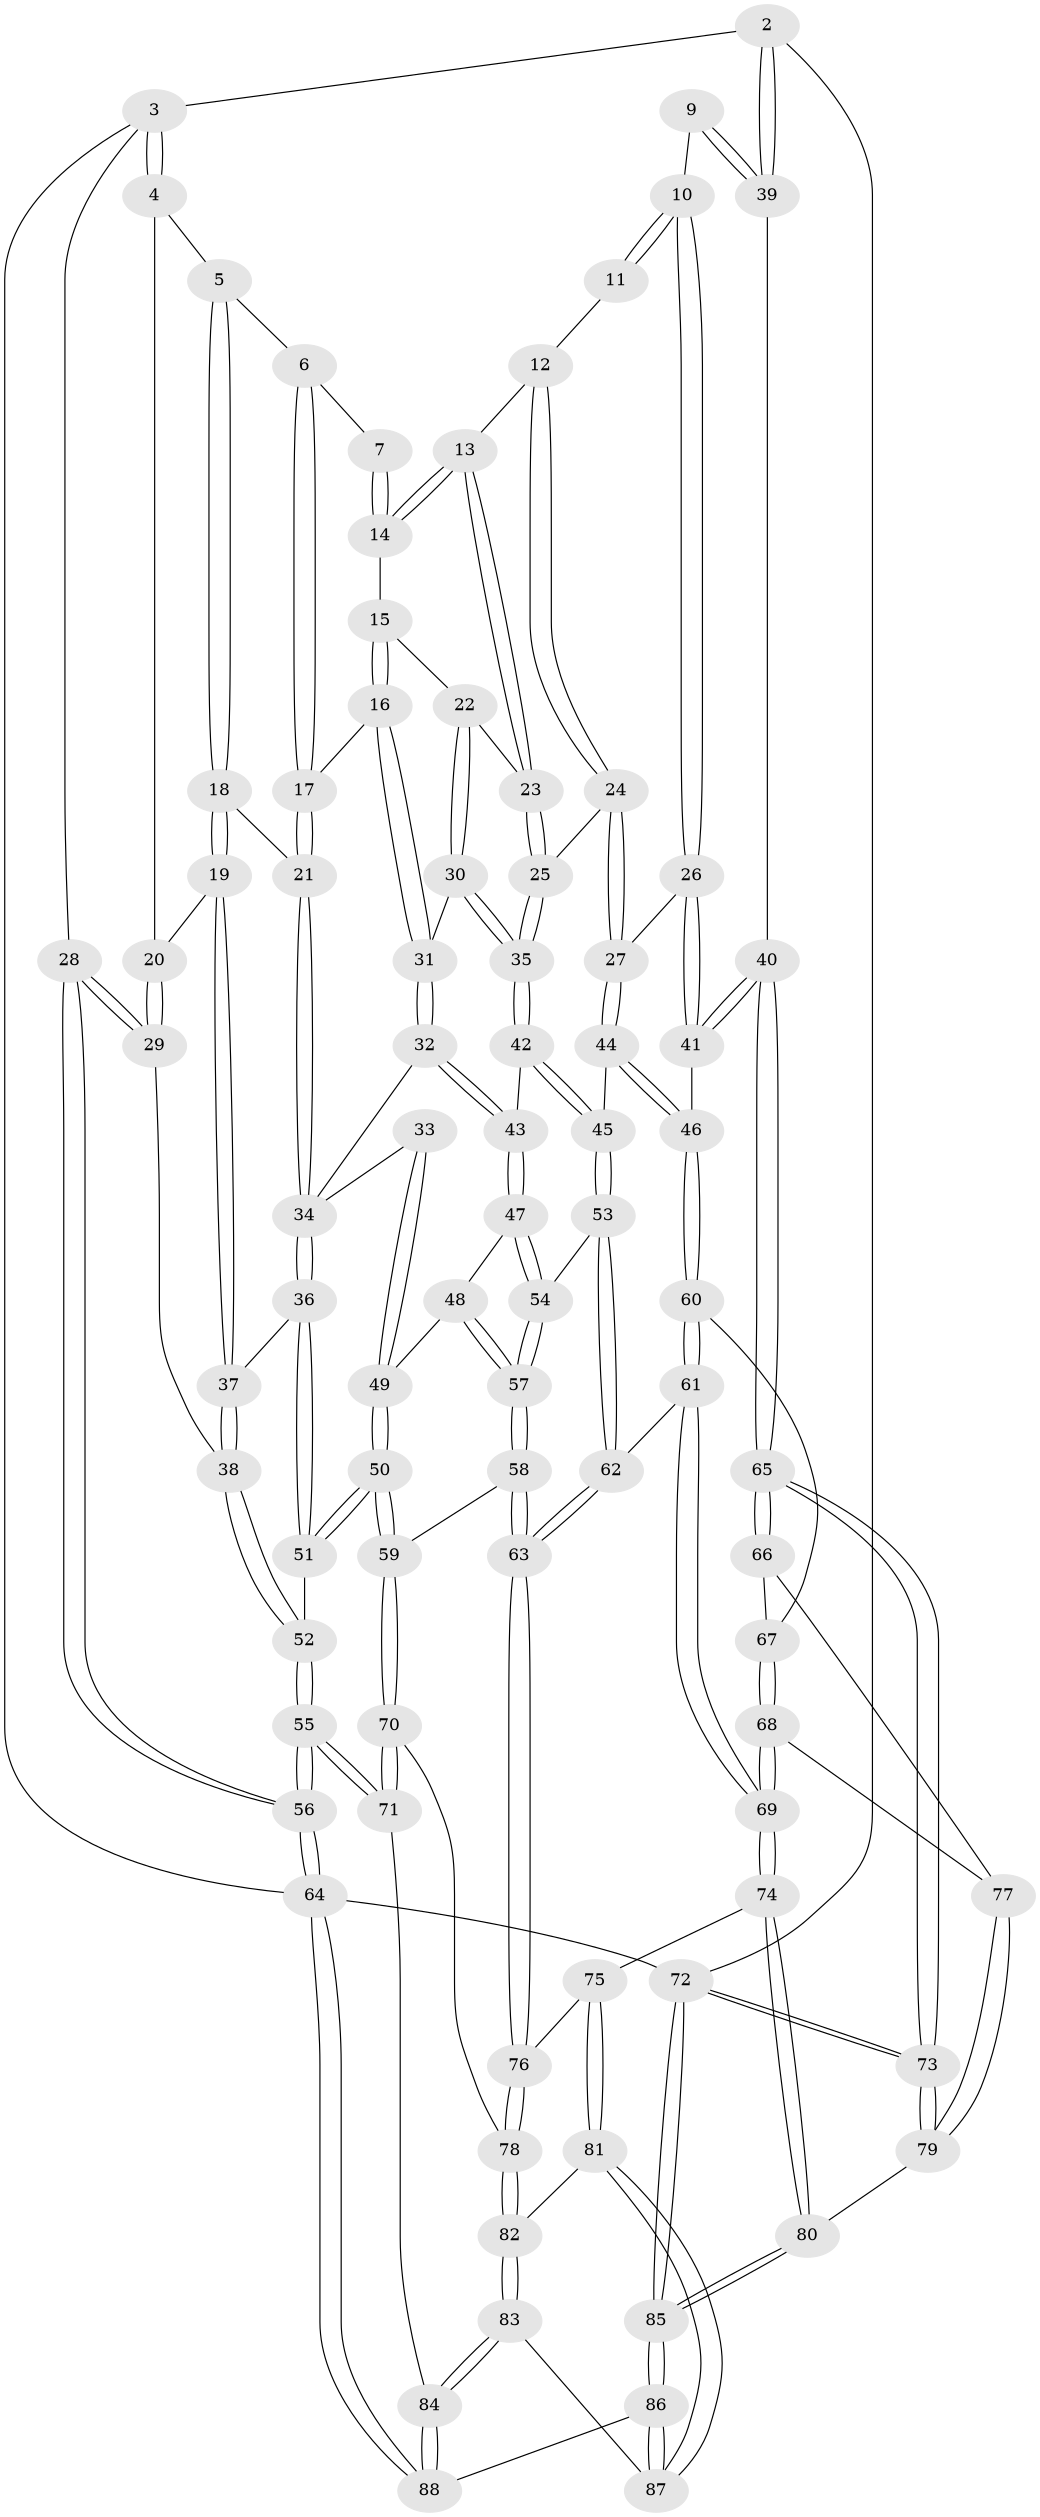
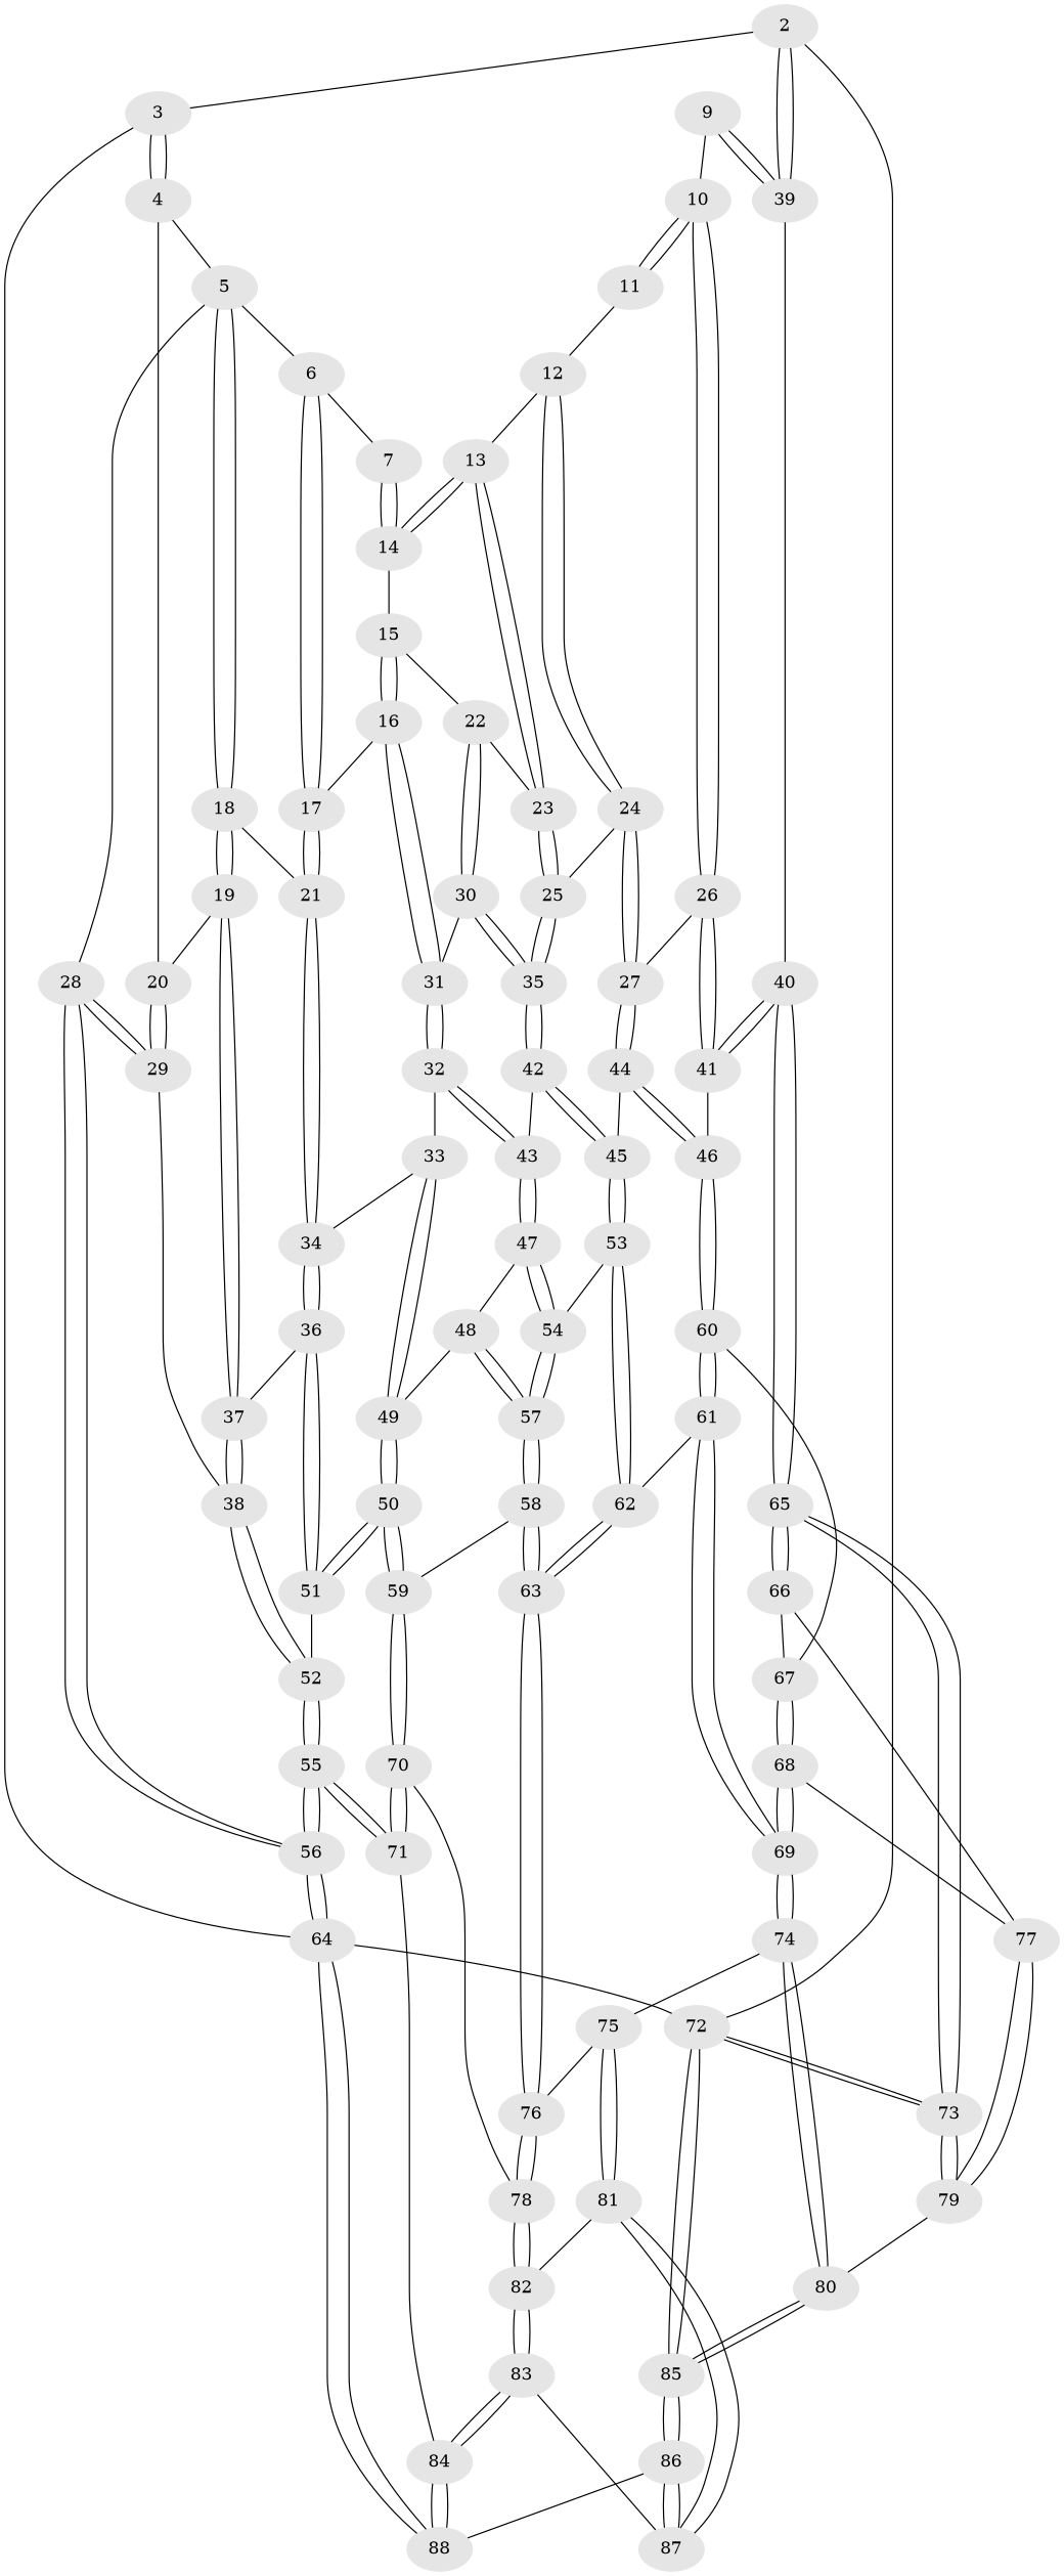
  graph {
    node [color=gray90 style=filled]
    2
    3
    39
    72
    9
    10
    4
    28
    64
    40
    73
    85
    5
    20
    29
    56
    88
    6
    18
    7
    17
    21
    19
    14
    15
    11
    12
    26
    27
    41
    13
    24
    23
    25
    16
    22
    31
    30
    32
    34
    37
    38
    36
    35
    44
    42
    46
    45
    52
    33
    43
    49
    47
    50
    51
    55
    65
    66
    60
    53
    48
    54
    62
    61
    67
    57
    58
    59
    70
    71
    63
    84
    76
    78
    69
    68
    74
    77
    79
    75
    80
    82
    86
    81
    87
    83
    2 -- 3
    2 -- 39
    2 -- 39
    2 -- 72
    3 -- 4
    3 -- 4
-   3 -- 28
+   5 -- 28
    3 -- 64
    39 -- 40
    72 -- 73
    72 -- 73
    72 -- 85
    72 -- 85
    9 -- 39
    9 -- 39
    9 -- 10
    10 -- 11
    10 -- 11
    10 -- 26
    10 -- 26
    4 -- 5
    4 -- 20
    28 -- 29
    28 -- 29
    28 -- 56
    28 -- 56
    64 -- 72
    64 -- 88
    64 -- 88
    40 -- 41
    40 -- 41
    40 -- 65
    40 -- 65
    73 -- 79
    73 -- 79
    85 -- 86
    85 -- 86
    5 -- 6
    5 -- 18
    5 -- 18
    20 -- 29
    20 -- 29
    29 -- 38
    56 -- 64
    56 -- 64
    6 -- 7
    6 -- 17
    6 -- 17
    18 -- 21
    18 -- 19
    18 -- 19
    7 -- 14
    7 -- 14
    17 -- 21
    17 -- 21
    21 -- 34
    21 -- 34
    19 -- 20
    19 -- 37
    19 -- 37
    14 -- 15
    15 -- 16
    15 -- 16
    15 -- 22
    11 -- 12
    12 -- 13
    12 -- 24
    12 -- 24
    26 -- 27
    26 -- 41
    26 -- 41
    27 -- 44
    27 -- 44
    41 -- 46
    13 -- 14
    13 -- 14
    13 -- 23
    13 -- 23
    24 -- 27
    24 -- 27
    24 -- 25
    23 -- 25
    23 -- 25
    25 -- 35
    25 -- 35
    16 -- 17
    16 -- 31
    16 -- 31
    22 -- 23
    22 -- 30
    22 -- 30
    31 -- 32
    31 -- 32
    30 -- 31
    30 -- 35
    30 -- 35
-   32 -- 34
+   32 -- 33
    32 -- 43
    32 -- 43
    34 -- 36
    34 -- 36
    37 -- 38
    37 -- 38
    38 -- 52
    38 -- 52
    36 -- 37
    36 -- 51
    36 -- 51
    35 -- 42
    35 -- 42
    44 -- 46
    44 -- 46
    44 -- 45
    42 -- 45
    42 -- 45
    42 -- 43
    46 -- 60
    46 -- 60
    45 -- 53
    45 -- 53
    52 -- 55
    52 -- 55
    33 -- 34
    33 -- 49
    33 -- 49
    43 -- 47
    43 -- 47
    49 -- 50
    49 -- 50
    47 -- 48
    47 -- 54
    47 -- 54
    50 -- 51
    50 -- 51
    50 -- 59
    50 -- 59
    51 -- 52
    55 -- 56
    55 -- 56
    55 -- 71
    55 -- 71
    65 -- 73
    65 -- 73
    65 -- 66
    65 -- 66
    66 -- 67
    66 -- 77
    60 -- 61
    60 -- 61
    60 -- 67
    53 -- 54
    53 -- 62
    53 -- 62
    48 -- 49
    48 -- 57
    48 -- 57
    54 -- 57
    54 -- 57
    62 -- 63
    62 -- 63
    61 -- 62
    61 -- 69
    61 -- 69
    67 -- 68
    67 -- 68
    57 -- 58
    57 -- 58
    58 -- 59
    58 -- 63
    58 -- 63
    59 -- 70
    59 -- 70
    70 -- 71
    70 -- 71
    70 -- 78
    71 -- 84
    63 -- 76
    63 -- 76
    84 -- 88
    84 -- 88
    76 -- 78
    76 -- 78
    78 -- 82
    78 -- 82
    69 -- 74
    69 -- 74
    68 -- 69
    68 -- 69
    68 -- 77
    74 -- 75
    74 -- 80
    74 -- 80
    77 -- 79
    77 -- 79
    79 -- 80
    75 -- 76
    75 -- 81
    75 -- 81
    80 -- 85
    80 -- 85
    82 -- 83
    82 -- 83
    86 -- 88
    86 -- 87
    86 -- 87
    81 -- 82
    81 -- 87
    81 -- 87
    83 -- 84
    83 -- 84
    83 -- 87
  }
